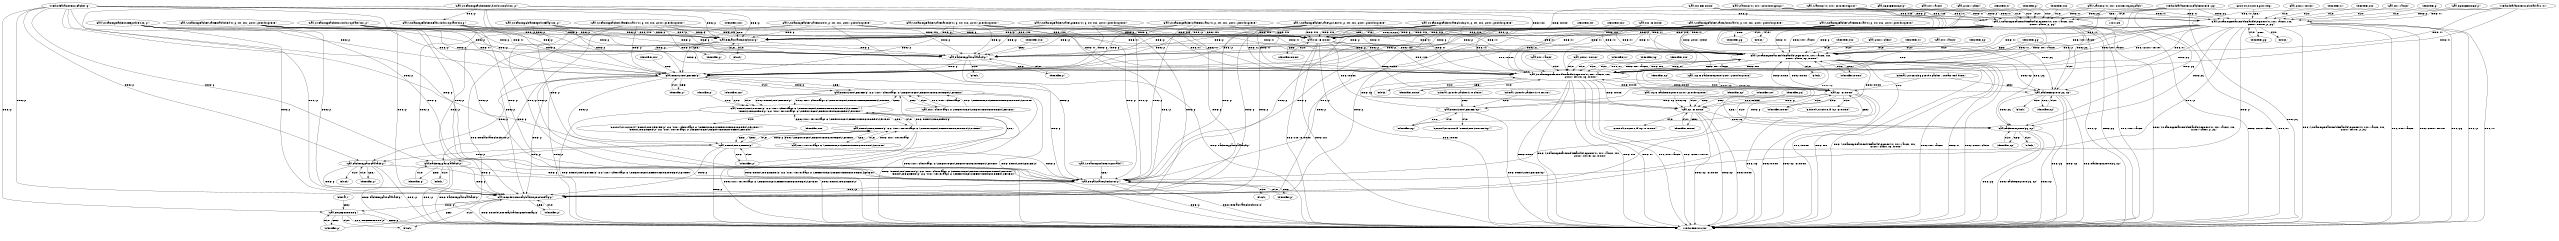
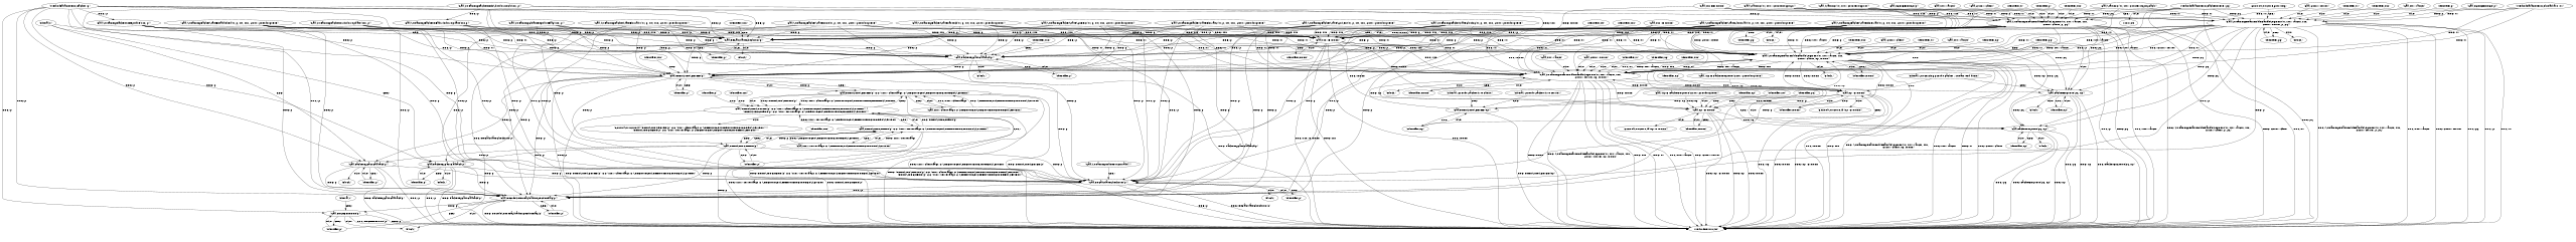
  digraph {
    n1 [label="(MethodParameterIn,PacketQueue *pq)"]
    n2 [label="(Call,StreamTcpReassembleHandleSegment(tv, stt->ra_ctx, ssn,\n                        &ssn->server, p, pq))"]
    n3 [label="(Call,PacketEnqueue(pq, np))"]
    n4 [label="(Call,PacketEnqueue(pq, np))"]
    n5 [label="(Call,StreamTcpReassembleHandleSegment(tv, stt->ra_ctx, ssn,\n                        &ssn->client, p, pq))"]
    n6 [label="(MethodReturn,int)"]
    1000125
    n8 [label="(Call,ssn != NULL)"]
    n9 [label="(Call,StreamTcpReassembleHandleSegment(tv, stt->ra_ctx, ssn,\n                            &ssn->client, np, NULL))"]
    n10 [label="(Call,StreamTcpReassembleHandleSegment(tv, stt->ra_ctx, ssn,\n                            &ssn->server, np, NULL))"]
    n11 [label="(Call,ReCalculateChecksum(p))"]
    n12 [label="(Call,PacketBypassCallback(p))"]
    n13 [label="(Call,PKT_IS_TOSERVER(p))"]
    n14 [label="(Call,ReCalculateChecksum(p))"]
    n15 [label="(Call,DecodeSetNoPayloadInspectionFlag(p))"]
    n16 [label="(Identifier,pq)"]
    n17 [label="(Block,)"]
    n18 [label="(Block,)"]
    n19 [label="(Identifier,np)"]
    n20 [label="(Identifier,np)"]
    n21 [label="(Block,)"]
    n22 [label="(Identifier,pq)"]
    n23 [label="(Block,)"]
    n24 [label="(Call,np != NULL)"]
    n25 [label="(Call,np != NULL)"]
    n26 [label="(Identifier,NULL)"]
    n27 [label="(Identifier,NULL)"]
    n28 [label="(Block,)"]
    n29 [label="(Block,)"]
    n30 [label="(Identifier,NULL)"]
    n31 [label="(Identifier,p)"]
    n32 [label="(Block,)"]
    n33 [label="(Identifier,p)"]
    n34 [label="(Block,)"]
    n35 [label="(Call,PKT_IS_TOSERVER(p) && (ssn->client.flags & STREAMTCP_STREAM_FLAG_NOREASSEMBLY))"]
    n36 [label="(Call,PKT_IS_TOCLIENT(p))"]
    n37 [label="(Call,PacketBypassCallback(p))"]
    n38 [label="(Call,PacketBypassCallback(p))"]
    n39 [label="(Identifier,p)"]
    n40 [label="(Identifier,p)"]
    n41 [label="(Block,)"]
    n42 [label="(Call,PACKET_DROP(p))"]
    n43 [label="(Block,)"]
    n44 [label="(Identifier,p)"]
    n45 [label="(Call,PKT_IS_TOSERVER(np))"]
    n46 [label="(Identifier,NULL)"]
    n47 [label="(ControlStructure,if (np != NULL))"]
    n48 [label="(Identifier,NULL)"]
    n49 [label="(ControlStructure,if (np != NULL))"]
    n50 [label="(Identifier,np)"]
-   n51 [label="(ControlStructure,if (PKT_IS_TOSERVER(np)))"]
    n52 [label="(Call,(PKT_IS_TOSERVER(p) && (ssn->client.flags & STREAMTCP_STREAM_FLAG_NOREASSEMBLY)) ||\n            (PKT_IS_TOCLIENT(p) && (ssn->server.flags & STREAMTCP_STREAM_FLAG_NOREASSEMBLY)))"]
    n53 [label="(Call,ssn->client.flags & STREAMTCP_STREAM_FLAG_NOREASSEMBLY)"]
    n54 [label="(Call,PKT_IS_TOCLIENT(p) && (ssn->server.flags & STREAMTCP_STREAM_FLAG_NOREASSEMBLY))"]
    n55 [label="(Identifier,p)"]
    n56 [label="(Block,)"]
    n57 [label="(Identifier,p)"]
    n58 [label="(Identifier,p)"]
    n59 [label="(Block,)"]
    n60 [label="(ControlStructure,if ((PKT_IS_TOSERVER(p) && (ssn->client.flags & STREAMTCP_STREAM_FLAG_NOREASSEMBLY)) ||\n            (PKT_IS_TOCLIENT(p) && (ssn->server.flags & STREAMTCP_STREAM_FLAG_NOREASSEMBLY))))"]
    n61 [label="(Call,ssn->server.flags & STREAMTCP_STREAM_FLAG_NOREASSEMBLY)"]
    n62 [label="(Identifier,p)"]
    n63 [label="(Call,StreamTcpPacketStateEstablished(tv, p, stt, ssn, &stt->pseudo_queue))"]
    n64 [label="(Call,TCP_GET_ACK(p))"]
    n65 [label="(Call,StatsIncr(tv, stt->counter_tcp_syn))"]
    n66 [label="(MethodParameterIn,ThreadVars *tv)"]
    n67 [label="(Call,StreamTcpPacketStateClosing(tv, p, stt, ssn, &stt->pseudo_queue))"]
    n68 [label="(Identifier,stt)"]
    n69 [label="(Literal,\"pseudo packet is to client\")"]
    n70 [label="(Call,StreamTcpPacketIsFinShutdownAck(ssn, p))"]
    n71 [label="(Call,StreamTcpPacketIsBadWindowUpdate(ssn,p))"]
    n72 [label="(Identifier,ssn)"]
    n73 [label="(Call,*np = PacketDequeue(&stt->pseudo_queue))"]
    n74 [label="(Call,StreamTcpPacketIsWindowUpdate(ssn, p))"]
    n75 [label="(Literal,1)"]
    n76 [label="(Identifier,ssn)"]
    n77 [label="(Identifier,ssn)"]
    n78 [label="(Identifier,p)"]
    n79 [label="(Call,&ssn->client)"]
    n80 [label="(Call,StreamTcpPacketStateCloseWait(tv, p, stt, ssn, &stt->pseudo_queue))"]
    n81 [label="(Call,StreamTcpInlineDropInvalid())"]
    n82 [label="(Identifier,ssn)"]
    n83 [label="(Call,StreamTcpPacketStateNone(tv, p, stt, ssn, &stt->pseudo_queue))"]
    n84 [label="(Call,stt->ra_ctx)"]
    n85 [label="(Call,StreamTcpPacketStateFinWait1(tv, p, stt, ssn, &stt->pseudo_queue))"]
    n86 [label="(Identifier,tv)"]
    n87 [label="(Literal,\"processing pseudo packet / stream end done\")"]
    n88 [label="(Call,*np = PacketDequeue(&stt->pseudo_queue))"]
    n89 [label="(Identifier,pq)"]
    n90 [label="(Identifier,tv)"]
    n91 [label="(Call,stt->ra_ctx)"]
    n92 [label="(Literal,\"pseudo packet is to server\")"]
    n93 [label="(Call,stt->ra_ctx)"]
    n94 [label="(Call,StatsIncr(tv, stt->counter_tcp_rst))"]
    n95 [label="(Call,StreamTcpPacketStateSynRecv(tv, p, stt, ssn, &stt->pseudo_queue))"]
    n96 [label="(Call,&ssn->server)"]
    n97 [label="(Identifier,tv)"]
    n98 [label="(Identifier,ssn)"]
    n99 [label="(Call,StatsIncr(tv, stt->counter_tcp_synack))"]
    n100 [label="(Identifier,ssn)"]
    n101 [label="(Call,StreamTcpPacketStateTimeWait(tv, p, stt, ssn, &stt->pseudo_queue))"]
    n102 [label="(Call,ssn != NULL)"]
    n103 [label="(Call,StreamTcpClearKeepAliveFlag(ssn, p))"]
    n104 [label="(Call,stt->ra_ctx)"]
    n105 [label="(Identifier,p)"]
    n106 [label="(MethodParameterIn,Packet *p)"]
    n107 [label="(Call,StreamTcpPacketStateFinWait2(tv, p, stt, ssn, &stt->pseudo_queue))"]
    n108 [label="(Call,StreamTcpPacketStateSynSent(tv, p, stt, ssn, &stt->pseudo_queue))"]
    n109 [label="(Identifier,np)"]
    n110 [label="(Call,&ssn->client)"]
    n111 [label="(Call,StreamTcpPacketStateLastAck(tv, p, stt, ssn, &stt->pseudo_queue))"]
    n112 [label="(Identifier,np)"]
    n113 [label="(Identifier,np)"]
    n114 [label="(Call,ssn == NULL)"]
    n115 [label="(Identifier,tv)"]
    n116 [label="(Identifier,ssn)"]
    n117 [label="(Identifier,p)"]
    n118 [label="(Identifier,pq)"]
    n119 [label="(Identifier,np)"]
    n120 [label="(Identifier,ssn)"]
+   n121 [label="(Literal,0)"]
    n122 [label="(Call,StreamTcpPacketIsKeepAlive(ssn, p))"]
    n123 [label="(Call,TCP_GET_ACK(p))"]
    n124 [label="(Identifier,ssn)"]
    n125 [label="(Identifier,ssn)"]
    n126 [label="(Identifier,stt)"]
    n127 [label="(Call,&ssn->server)"]
    n128 [label="(ControlStructure,goto skip;)"]
    n1 -> n2 [label="DDG: pq"]
    n1 -> n3 [label="DDG: pq"]
    n1 -> n4 [label="DDG: pq"]
    n1 -> n5 [label="DDG: pq"]
    n1 -> n6 [label="DDG: pq"]
    n1 -> 1000125 [label="AST: "]
    n2 -> n3 [label="DDG: pq"]
    n2 -> n4 [label="DDG: pq"]
    n2 -> n6 [label="DDG: pq"]
    n2 -> n6 [label="DDG: p"]
    n2 -> n6 [label="DDG: tv"]
    n2 -> n6 [label="DDG: StreamTcpReassembleHandleSegment(tv, stt->ra_ctx, ssn,\n                        &ssn->server, p, pq)"]
    n2 -> n6 [label="DDG: stt->ra_ctx"]
    n2 -> n6 [label="DDG: &ssn->server"]
    n2 -> n8 [label="DDG: ssn"]
    n2 -> n9 [label="DDG: tv"]
    n2 -> n9 [label="DDG: stt->ra_ctx"]
    n2 -> n10 [label="DDG: tv"]
    n2 -> n10 [label="DDG: stt->ra_ctx"]
    n2 -> n10 [label="DDG: &ssn->server"]
    n2 -> n11 [label="DDG: p"]
    n2 -> n12 [label="DDG: p"]
    n2 -> n13 [label="DDG: p"]
    n2 -> n14 [label="DDG: p"]
    n2 -> n15 [label="DDG: p"]
    n2 -> n16 [label="CFG: "]
    n2 -> n17 [label="AST: "]
    n3 -> n4 [label="DDG: pq"]
    n3 -> n6 [label="DDG: pq"]
    n3 -> n6 [label="DDG: np"]
    n3 -> n6 [label="DDG: PacketEnqueue(pq, np)"]
    n3 -> n18 [label="AST: "]
    n3 -> n19 [label="CFG: "]
    n4 -> n6 [label="DDG: np"]
    n4 -> n6 [label="DDG: pq"]
    n4 -> n6 [label="DDG: PacketEnqueue(pq, np)"]
    n4 -> n20 [label="CFG: "]
    n4 -> n21 [label="AST: "]
    n5 -> n3 [label="DDG: pq"]
    n5 -> n4 [label="DDG: pq"]
    n5 -> n6 [label="DDG: StreamTcpReassembleHandleSegment(tv, stt->ra_ctx, ssn,\n                        &ssn->client, p, pq)"]
    n5 -> n6 [label="DDG: &ssn->client"]
    n5 -> n6 [label="DDG: tv"]
    n5 -> n6 [label="DDG: p"]
    n5 -> n6 [label="DDG: pq"]
    n5 -> n6 [label="DDG: stt->ra_ctx"]
    n5 -> n8 [label="DDG: ssn"]
    n5 -> n9 [label="DDG: tv"]
    n5 -> n9 [label="DDG: stt->ra_ctx"]
    n5 -> n9 [label="DDG: &ssn->client"]
    n5 -> n10 [label="DDG: tv"]
    n5 -> n10 [label="DDG: stt->ra_ctx"]
    n5 -> n11 [label="DDG: p"]
    n5 -> n12 [label="DDG: p"]
    n5 -> n13 [label="DDG: p"]
    n5 -> n14 [label="DDG: p"]
    n5 -> n15 [label="DDG: p"]
    n5 -> n22 [label="CFG: "]
    n5 -> n23 [label="AST: "]
    n8 -> n6 [label="DDG: ssn != NULL"]
    n8 -> n6 [label="DDG: ssn"]
    n8 -> n6 [label="DDG: NULL"]
    n8 -> n9 [label="DDG: ssn"]
    n8 -> n10 [label="DDG: ssn"]
    n8 -> n24 [label="DDG: NULL"]
    n8 -> n25 [label="DDG: NULL"]
    n8 -> n26 [label="CFG: "]
    n9 -> n3 [label="DDG: np"]
    n9 -> n6 [label="DDG: NULL"]
    n9 -> n6 [label="DDG: ssn"]
    n9 -> n6 [label="DDG: StreamTcpReassembleHandleSegment(tv, stt->ra_ctx, ssn,\n                            &ssn->client, np, NULL)"]
    n9 -> n6 [label="DDG: stt->ra_ctx"]
    n9 -> n6 [label="DDG: tv"]
    n9 -> n6 [label="DDG: &ssn->client"]
    n9 -> n10 [label="DDG: tv"]
    n9 -> n10 [label="DDG: stt->ra_ctx"]
    n9 -> n10 [label="DDG: ssn"]
    n9 -> n24 [label="DDG: NULL"]
    n9 -> n25 [label="DDG: NULL"]
    n9 -> n27 [label="CFG: "]
    n9 -> n28 [label="AST: "]
    n10 -> n3 [label="DDG: np"]
    n10 -> n6 [label="DDG: NULL"]
    n10 -> n6 [label="DDG: StreamTcpReassembleHandleSegment(tv, stt->ra_ctx, ssn,\n                            &ssn->server, np, NULL)"]
    n10 -> n6 [label="DDG: ssn"]
    n10 -> n6 [label="DDG: tv"]
    n10 -> n6 [label="DDG: stt->ra_ctx"]
    n10 -> n6 [label="DDG: &ssn->server"]
    n10 -> n9 [label="DDG: tv"]
    n10 -> n9 [label="DDG: stt->ra_ctx"]
    n10 -> n9 [label="DDG: ssn"]
    n10 -> n24 [label="DDG: NULL"]
    n10 -> n25 [label="DDG: NULL"]
    n10 -> n29 [label="AST: "]
    n10 -> n30 [label="CFG: "]
    n11 -> n6 [label="DDG: ReCalculateChecksum(p)"]
    n11 -> n12 [label="DDG: p"]
    n11 -> n13 [label="DDG: p"]
    n11 -> n31 [label="CFG: "]
    n11 -> n32 [label="AST: "]
    n12 -> n6 [label="DDG: PacketBypassCallback(p)"]
    n12 -> n13 [label="DDG: p"]
    n12 -> n33 [label="CFG: "]
    n12 -> n34 [label="AST: "]
    n13 -> n6 [label="DDG: p"]
    n13 -> n14 [label="DDG: p"]
    n13 -> n15 [label="DDG: p"]
    n13 -> n35 [label="AST: "]
    n13 -> n35 [label="DDG: p"]
    n13 -> n36 [label="DDG: p"]
    n13 -> n37 [label="DDG: p"]
    n13 -> n38 [label="DDG: p"]
    n13 -> n39 [label="CFG: "]
    n14 -> n6 [label="DDG: ReCalculateChecksum(p)"]
    n14 -> n6 [label="DDG: p"]
    n14 -> n15 [label="DDG: p"]
    n14 -> n40 [label="CFG: "]
    n14 -> n41 [label="AST: "]
    n15 -> n6 [label="DDG: DecodeSetNoPayloadInspectionFlag(p)"]
    n15 -> n42 [label="DDG: p"]
    n15 -> n43 [label="AST: "]
    n15 -> n44 [label="CFG: "]
    n16 -> n2 [label="AST: "]
    n19 -> n3 [label="AST: "]
    n20 -> n4 [label="AST: "]
    n22 -> n5 [label="AST: "]
    n24 -> n6 [label="DDG: np"]
    n24 -> n6 [label="DDG: NULL"]
    n24 -> n6 [label="DDG: np != NULL"]
    n24 -> n9 [label="DDG: NULL"]
    n24 -> n10 [label="DDG: NULL"]
    n24 -> n25 [label="DDG: NULL"]
    n24 -> n45 [label="DDG: np"]
    n24 -> n46 [label="CFG: "]
    n24 -> n47 [label="AST: "]
    n25 -> n4 [label="DDG: np"]
    n25 -> n6 [label="DDG: np != NULL"]
    n25 -> n6 [label="DDG: np"]
    n25 -> n6 [label="DDG: NULL"]
    n25 -> n48 [label="CFG: "]
    n25 -> n49 [label="AST: "]
    n26 -> n8 [label="AST: "]
    n27 -> n9 [label="AST: "]
    n30 -> n10 [label="AST: "]
    n31 -> n11 [label="AST: "]
    n33 -> n12 [label="AST: "]
    n35 -> n6 [label="DDG: ssn->client.flags & STREAMTCP_STREAM_FLAG_NOREASSEMBLY"]
    n35 -> n6 [label="DDG: PKT_IS_TOSERVER(p)"]
    n35 -> n13 [label="CFG: "]
    n35 -> n52 [label="AST: "]
    n35 -> n52 [label="DDG: PKT_IS_TOSERVER(p)"]
    n35 -> n52 [label="DDG: ssn->client.flags & STREAMTCP_STREAM_FLAG_NOREASSEMBLY"]
    n35 -> n53 [label="CFG: "]
    n36 -> n6 [label="DDG: p"]
    n36 -> n14 [label="DDG: p"]
    n36 -> n15 [label="DDG: p"]
    n36 -> n37 [label="DDG: p"]
    n36 -> n38 [label="DDG: p"]
    n36 -> n54 [label="AST: "]
    n36 -> n54 [label="DDG: p"]
    n36 -> n55 [label="CFG: "]
    n37 -> n6 [label="DDG: p"]
    n37 -> n6 [label="DDG: PacketBypassCallback(p)"]
    n37 -> n14 [label="DDG: p"]
    n37 -> n15 [label="DDG: p"]
    n37 -> n56 [label="AST: "]
    n37 -> n57 [label="CFG: "]
    n38 -> n6 [label="DDG: PacketBypassCallback(p)"]
    n38 -> n6 [label="DDG: p"]
    n38 -> n14 [label="DDG: p"]
    n38 -> n15 [label="DDG: p"]
    n38 -> n58 [label="CFG: "]
    n38 -> n59 [label="AST: "]
    n39 -> n13 [label="AST: "]
    n40 -> n14 [label="AST: "]
    n42 -> n6 [label="DDG: PACKET_DROP(p)"]
    n42 -> n6 [label="DDG: p"]
    n42 -> n43 [label="AST: "]
    n42 -> n62 [label="CFG: "]
    n44 -> n15 [label="AST: "]
    n45 -> n6 [label="DDG: PKT_IS_TOSERVER(np)"]
    n45 -> n9 [label="DDG: np"]
    n45 -> n10 [label="DDG: np"]
    n45 -> n50 [label="CFG: "]
-   n45 -> n51 [label="AST: "]
    n46 -> n24 [label="AST: "]
    n48 -> n25 [label="AST: "]
    n50 -> n24 [label="CFG: "]
    n50 -> n45 [label="AST: "]
    n52 -> n6 [label="DDG: PKT_IS_TOSERVER(p) && (ssn->client.flags & STREAMTCP_STREAM_FLAG_NOREASSEMBLY)"]
    n52 -> n6 [label="DDG: PKT_IS_TOCLIENT(p) && (ssn->server.flags & STREAMTCP_STREAM_FLAG_NOREASSEMBLY)"]
    n52 -> n6 [label="DDG: (PKT_IS_TOSERVER(p) && (ssn->client.flags & STREAMTCP_STREAM_FLAG_NOREASSEMBLY)) ||\n            (PKT_IS_TOCLIENT(p) && (ssn->server.flags & STREAMTCP_STREAM_FLAG_NOREASSEMBLY))"]
    n52 -> n35 [label="CFG: "]
    n52 -> n54 [label="CFG: "]
    n52 -> n60 [label="AST: "]
    n53 -> n35 [label="AST: "]
    n53 -> n35 [label="DDG: ssn->client.flags"]
    n53 -> n35 [label="DDG: STREAMTCP_STREAM_FLAG_NOREASSEMBLY"]
    n54 -> n6 [label="DDG: ssn->server.flags & STREAMTCP_STREAM_FLAG_NOREASSEMBLY"]
    n54 -> n6 [label="DDG: PKT_IS_TOCLIENT(p)"]
    n54 -> n36 [label="CFG: "]
    n54 -> n52 [label="AST: "]
    n54 -> n52 [label="DDG: PKT_IS_TOCLIENT(p)"]
    n54 -> n52 [label="DDG: ssn->server.flags & STREAMTCP_STREAM_FLAG_NOREASSEMBLY"]
    n54 -> n61 [label="CFG: "]
    n55 -> n35 [label="CFG: "]
    n55 -> n36 [label="AST: "]
    n57 -> n37 [label="AST: "]
    n58 -> n38 [label="AST: "]
    n61 -> n54 [label="AST: "]
    n61 -> n54 [label="DDG: ssn->server.flags"]
    n61 -> n54 [label="DDG: STREAMTCP_STREAM_FLAG_NOREASSEMBLY"]
    n62 -> n15 [label="CFG: "]
    n62 -> n42 [label="AST: "]
    n63 -> n8 [label="DDG: ssn"]
    n63 -> n9 [label="DDG: tv"]
    n63 -> n10 [label="DDG: tv"]
    n63 -> n11 [label="DDG: p"]
    n63 -> n12 [label="DDG: p"]
    n63 -> n13 [label="DDG: p"]
    n63 -> n14 [label="DDG: p"]
    n63 -> n15 [label="DDG: p"]
    n64 -> n5 [label="DDG: p"]
    n65 -> n2 [label="DDG: tv"]
    n65 -> n5 [label="DDG: tv"]
    n65 -> n9 [label="DDG: tv"]
    n65 -> n10 [label="DDG: tv"]
    n66 -> n2 [label="DDG: tv"]
    n66 -> n5 [label="DDG: tv"]
    n66 -> n9 [label="DDG: tv"]
    n66 -> n10 [label="DDG: tv"]
    n67 -> n8 [label="DDG: ssn"]
    n67 -> n9 [label="DDG: tv"]
    n67 -> n10 [label="DDG: tv"]
    n67 -> n11 [label="DDG: p"]
    n67 -> n12 [label="DDG: p"]
    n67 -> n13 [label="DDG: p"]
    n67 -> n14 [label="DDG: p"]
    n67 -> n15 [label="DDG: p"]
    n68 -> n8 [label="CFG: "]
    n69 -> n45 [label="CFG: "]
    n70 -> n8 [label="DDG: ssn"]
    n70 -> n11 [label="DDG: p"]
    n70 -> n12 [label="DDG: p"]
    n70 -> n14 [label="DDG: p"]
    n70 -> n15 [label="DDG: p"]
    n70 -> n71 [label="DDG: p"]
    n71 -> n8 [label="DDG: ssn"]
    n71 -> n11 [label="DDG: p"]
    n71 -> n12 [label="DDG: p"]
    n71 -> n13 [label="DDG: p"]
    n71 -> n14 [label="DDG: p"]
-   n71 -> n15 [label="DDG: p"]
    n72 -> n8 [label="AST: "]
    n73 -> n24 [label="DDG: np"]
    n74 -> n8 [label="DDG: ssn"]
    n74 -> n11 [label="DDG: p"]
    n74 -> n12 [label="DDG: p"]
-   n74 -> n13 [label="DDG: p"]
    n74 -> n14 [label="DDG: p"]
    n74 -> n15 [label="DDG: p"]
    n75 -> n42 [label="CFG: "]
    n76 -> n11 [label="CFG: "]
    n77 -> n9 [label="AST: "]
    n78 -> n52 [label="CFG: "]
    n79 -> n9 [label="AST: "]
    n80 -> n8 [label="DDG: ssn"]
    n80 -> n9 [label="DDG: tv"]
    n80 -> n10 [label="DDG: tv"]
    n80 -> n11 [label="DDG: p"]
    n80 -> n12 [label="DDG: p"]
    n80 -> n13 [label="DDG: p"]
    n80 -> n14 [label="DDG: p"]
    n80 -> n15 [label="DDG: p"]
    n81 -> n14 [label="CFG: "]
    n82 -> n12 [label="CFG: "]
    n83 -> n9 [label="DDG: tv"]
    n83 -> n10 [label="DDG: tv"]
    n83 -> n11 [label="DDG: p"]
    n83 -> n12 [label="DDG: p"]
    n83 -> n13 [label="DDG: p"]
    n83 -> n14 [label="DDG: p"]
    n83 -> n15 [label="DDG: p"]
    n84 -> n10 [label="AST: "]
    n85 -> n8 [label="DDG: ssn"]
    n85 -> n9 [label="DDG: tv"]
    n85 -> n10 [label="DDG: tv"]
    n85 -> n11 [label="DDG: p"]
    n85 -> n12 [label="DDG: p"]
    n85 -> n13 [label="DDG: p"]
    n85 -> n14 [label="DDG: p"]
    n85 -> n15 [label="DDG: p"]
    n86 -> n2 [label="AST: "]
    n87 -> n3 [label="CFG: "]
    n87 -> n24 [label="CFG: "]
    n88 -> n25 [label="DDG: np"]
    n89 -> n3 [label="AST: "]
    n89 -> n9 [label="CFG: "]
    n89 -> n10 [label="CFG: "]
    n90 -> n9 [label="AST: "]
    n91 -> n5 [label="AST: "]
    n92 -> n45 [label="CFG: "]
    n93 -> n9 [label="AST: "]
    n94 -> n2 [label="DDG: tv"]
    n94 -> n5 [label="DDG: tv"]
    n94 -> n9 [label="DDG: tv"]
    n94 -> n10 [label="DDG: tv"]
    n95 -> n8 [label="DDG: ssn"]
    n95 -> n9 [label="DDG: tv"]
    n95 -> n10 [label="DDG: tv"]
    n95 -> n11 [label="DDG: p"]
    n95 -> n12 [label="DDG: p"]
    n95 -> n13 [label="DDG: p"]
    n95 -> n14 [label="DDG: p"]
    n95 -> n15 [label="DDG: p"]
    n96 -> n10 [label="AST: "]
    n97 -> n10 [label="AST: "]
    n98 -> n2 [label="AST: "]
    n99 -> n2 [label="DDG: tv"]
    n99 -> n5 [label="DDG: tv"]
    n99 -> n9 [label="DDG: tv"]
    n99 -> n10 [label="DDG: tv"]
    n100 -> n52 [label="CFG: "]
    n101 -> n8 [label="DDG: ssn"]
    n101 -> n9 [label="DDG: tv"]
    n101 -> n10 [label="DDG: tv"]
    n101 -> n11 [label="DDG: p"]
    n101 -> n12 [label="DDG: p"]
    n101 -> n13 [label="DDG: p"]
    n101 -> n14 [label="DDG: p"]
    n101 -> n15 [label="DDG: p"]
    n102 -> n8 [label="DDG: ssn"]
    n102 -> n8 [label="DDG: NULL"]
    n103 -> n8 [label="DDG: ssn"]
    n103 -> n11 [label="DDG: p"]
    n103 -> n12 [label="DDG: p"]
    n103 -> n13 [label="DDG: p"]
    n103 -> n14 [label="DDG: p"]
    n104 -> n2 [label="AST: "]
    n105 -> n2 [label="AST: "]
    n106 -> n2 [label="DDG: p"]
    n106 -> n5 [label="DDG: p"]
    n106 -> n11 [label="DDG: p"]
    n106 -> n12 [label="DDG: p"]
    n106 -> n13 [label="DDG: p"]
    n106 -> n14 [label="DDG: p"]
    n106 -> n15 [label="DDG: p"]
-   n106 -> n36 [label="DDG: p"]
+   n106 -> n122 [label="DDG: p"]
    n106 -> n37 [label="DDG: p"]
    n106 -> n38 [label="DDG: p"]
    n106 -> n42 [label="DDG: p"]
    n107 -> n8 [label="DDG: ssn"]
    n107 -> n9 [label="DDG: tv"]
    n107 -> n10 [label="DDG: tv"]
    n107 -> n11 [label="DDG: p"]
    n107 -> n12 [label="DDG: p"]
    n107 -> n13 [label="DDG: p"]
    n107 -> n14 [label="DDG: p"]
    n107 -> n15 [label="DDG: p"]
    n108 -> n8 [label="DDG: ssn"]
    n108 -> n9 [label="DDG: tv"]
    n108 -> n10 [label="DDG: tv"]
    n108 -> n11 [label="DDG: p"]
    n108 -> n12 [label="DDG: p"]
    n108 -> n13 [label="DDG: p"]
    n108 -> n14 [label="DDG: p"]
    n108 -> n15 [label="DDG: p"]
    n109 -> n10 [label="AST: "]
    n110 -> n5 [label="AST: "]
    n111 -> n8 [label="DDG: ssn"]
    n111 -> n9 [label="DDG: tv"]
    n111 -> n10 [label="DDG: tv"]
    n111 -> n11 [label="DDG: p"]
    n111 -> n12 [label="DDG: p"]
    n111 -> n13 [label="DDG: p"]
    n111 -> n14 [label="DDG: p"]
    n111 -> n15 [label="DDG: p"]
    n112 -> n25 [label="AST: "]
    n113 -> n24 [label="AST: "]
    n114 -> n2 [label="DDG: ssn"]
    n114 -> n5 [label="DDG: ssn"]
    n114 -> n8 [label="DDG: NULL"]
    n114 -> n25 [label="DDG: NULL"]
    n115 -> n5 [label="AST: "]
    n116 -> n36 [label="CFG: "]
    n117 -> n5 [label="AST: "]
    n118 -> n4 [label="AST: "]
    n118 -> n25 [label="CFG: "]
    n119 -> n9 [label="AST: "]
    n120 -> n10 [label="AST: "]
+   n121 -> n8 [label="CFG: "]
+   n121 -> n37 [label="CFG: "]
+   n121 -> n38 [label="CFG: "]
    n122 -> n8 [label="DDG: ssn"]
    n122 -> n11 [label="DDG: p"]
    n122 -> n12 [label="DDG: p"]
    n122 -> n13 [label="DDG: p"]
    n122 -> n14 [label="DDG: p"]
    n122 -> n15 [label="DDG: p"]
    n123 -> n2 [label="DDG: p"]
    n124 -> n5 [label="AST: "]
    n125 -> n13 [label="CFG: "]
    n126 -> n4 [label="CFG: "]
    n126 -> n25 [label="CFG: "]
    n127 -> n2 [label="AST: "]
    n128 -> n2 [label="CFG: "]
    n128 -> n5 [label="CFG: "]
  }
